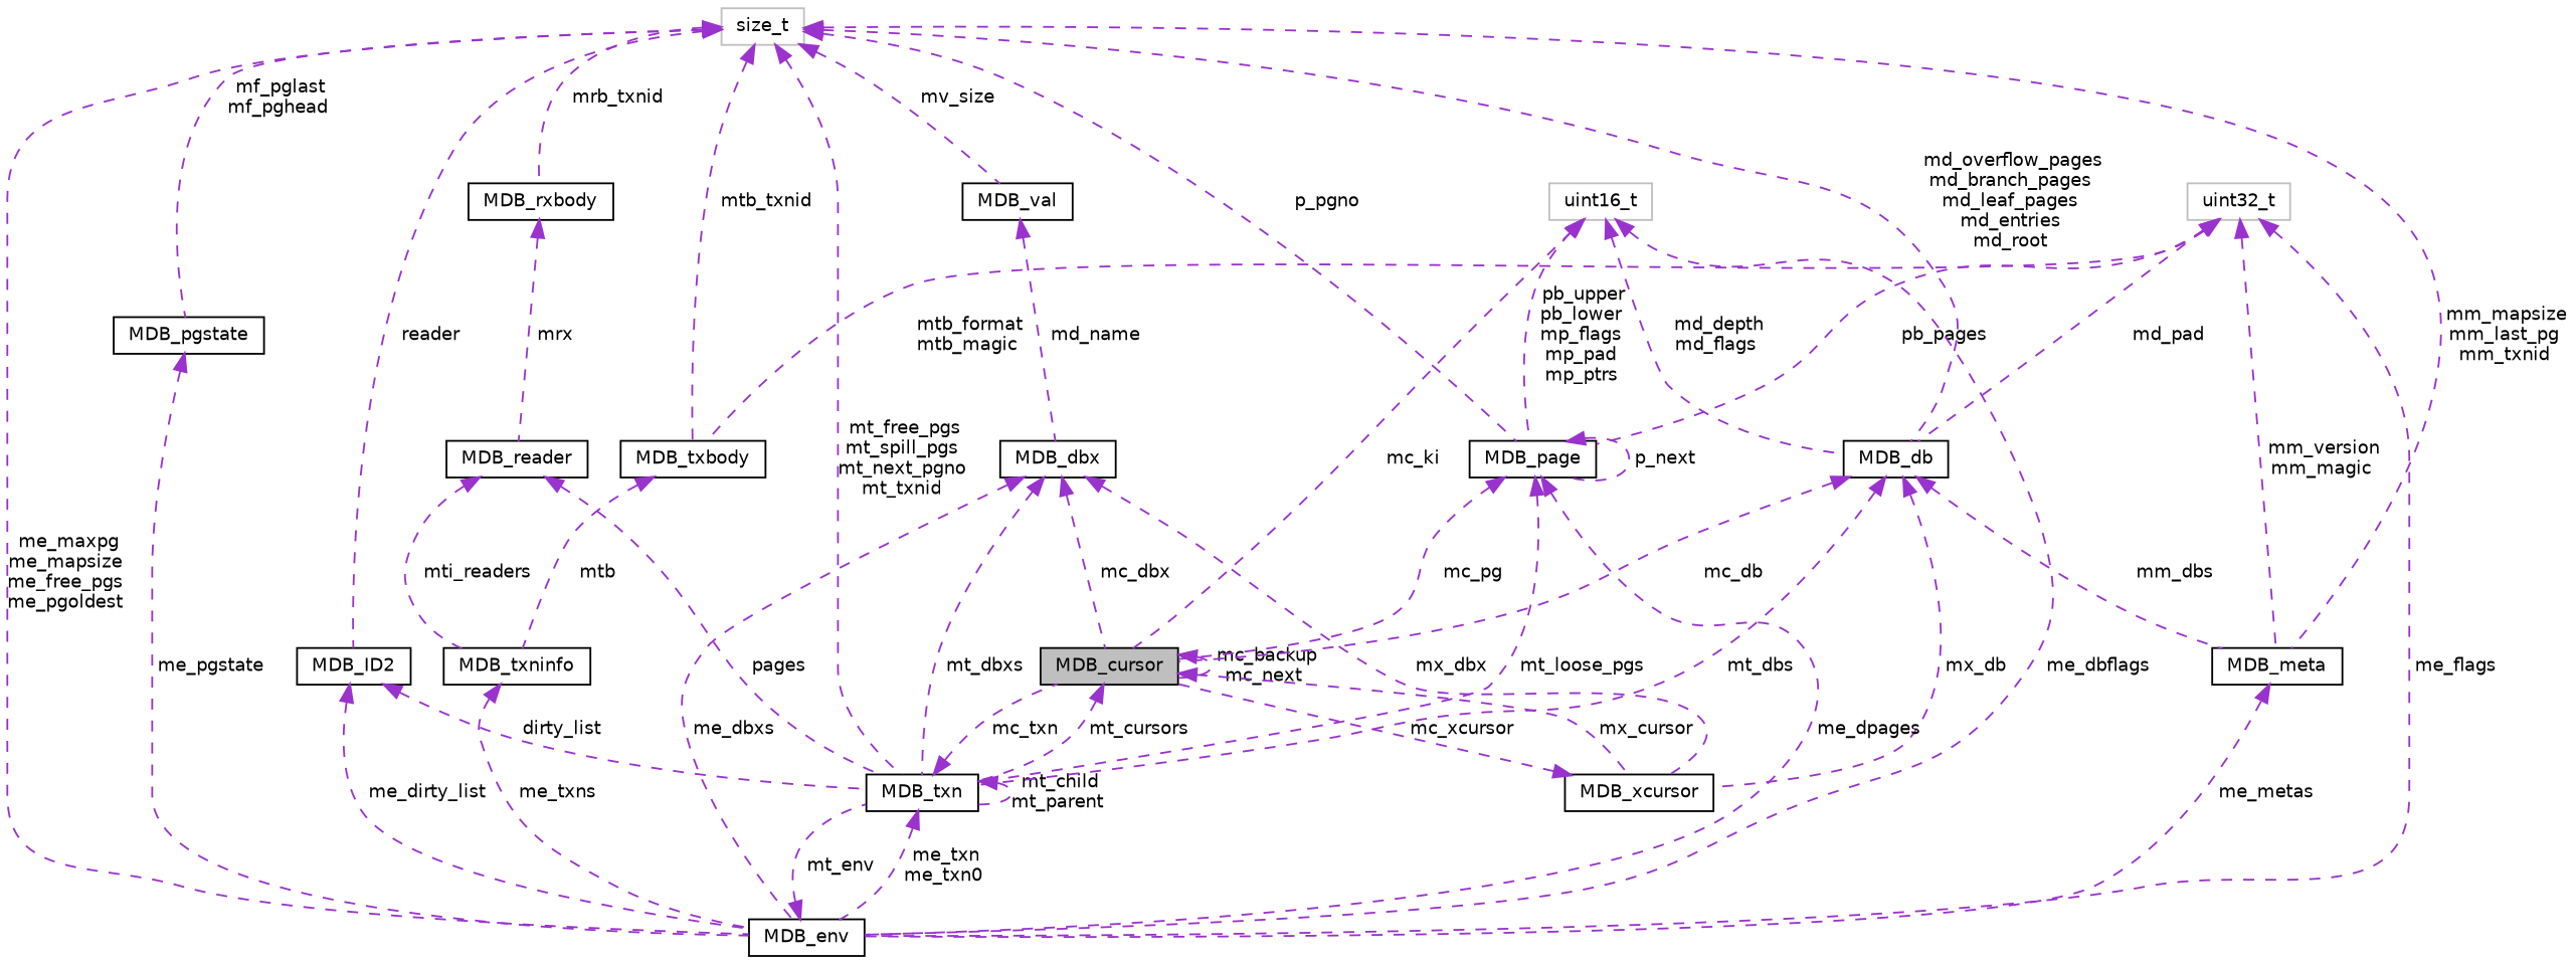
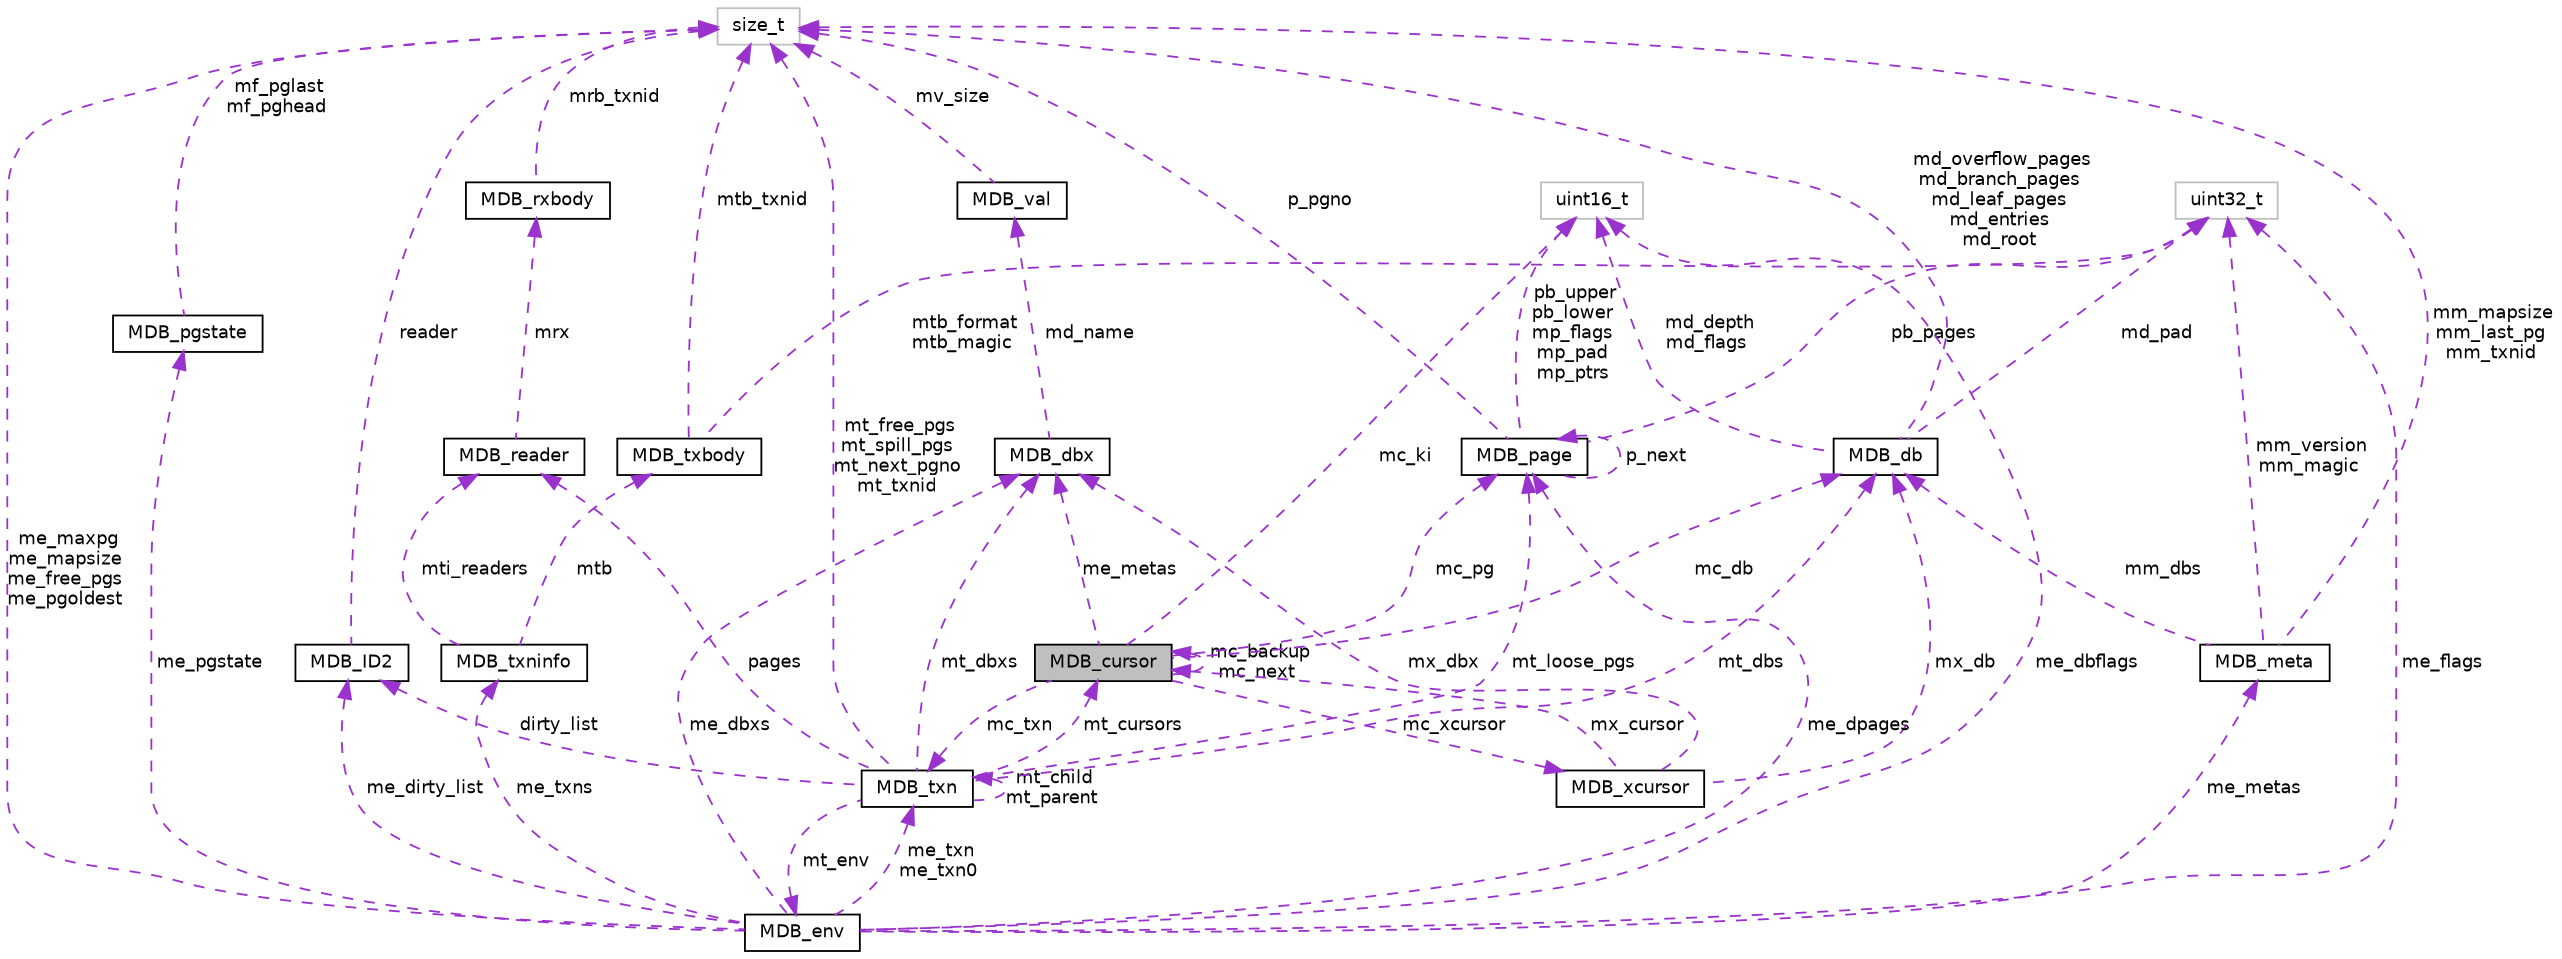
  digraph {
    node [color=black fillcolor=white fontname=Helvetica fontsize=10 shape=record style=filled]
    edge [color=darkorchid3 dir=back fontname=Helvetica fontsize=10 labelfontname=Helvetica labelfontsize=10 style=dashed]
    n1 [fillcolor=grey75 fontcolor=black height=0.2 label=MDB_cursor width=0.4]
    n2 [height=0.2 label=MDB_txn width=0.4]
    n3 [height=0.2 label=MDB_xcursor width=0.4]
    n4 [height=0.2 label=MDB_env width=0.4]
    n5 [height=0.2 label=MDB_db width=0.4]
    n6 [height=0.2 label=MDB_meta width=0.4]
    n7 [color=grey75 height=0.2 label=uint32_t width=0.4]
    n8 [height=0.2 label=MDB_page width=0.4]
    n9 [height=0.2 label=MDB_txbody width=0.4]
    n10 [height=0.2 label=MDB_txninfo width=0.4]
    n11 [color=grey75 height=0.2 label=uint16_t width=0.4]
    n12 [color=grey75 height=0.2 label=size_t width=0.4]
    n13 [height=0.2 label=MDB_val width=0.4]
    n14 [height=0.2 label=MDB_rxbody width=0.4]
    n15 [height=0.2 label=MDB_ID2 width=0.4]
    n16 [height=0.2 label=MDB_pgstate width=0.4]
    n17 [height=0.2 label=MDB_dbx width=0.4]
    n18 [height=0.2 label=MDB_reader width=0.4]
    n1 -> n1 [label=" mc_backup\nmc_next"]
    n1 -> n2 [label=" mt_cursors"]
    n1 -> n3 [label=" mx_cursor"]
    n2 -> n1 [label=" mc_txn"]
    n2 -> n2 [label=" mt_child\nmt_parent"]
    n2 -> n4 [label=" me_txn\nme_txn0"]
    n3 -> n1 [label=" mc_xcursor"]
    n4 -> n2 [label=" mt_env"]
    n5 -> n1 [label=" mc_db"]
    n5 -> n2 [label=" mt_dbs"]
    n5 -> n3 [label=" mx_db"]
    n5 -> n6 [label=" mm_dbs"]
    n6 -> n4 [label=" me_metas"]
    n7 -> n4 [label=" me_flags"]
    n7 -> n5 [label=" md_pad"]
    n7 -> n6 [label=" mm_version\nmm_magic"]
    n7 -> n8 [label=" pb_pages"]
    n7 -> n9 [label=" mtb_format\nmtb_magic"]
    n8 -> n1 [label=" mc_pg"]
    n8 -> n2 [label=" mt_loose_pgs"]
    n8 -> n4 [label=" me_dpages"]
    n8 -> n8 [label=" p_next"]
    n9 -> n10 [label=" mtb"]
    n10 -> n4 [label=" me_txns"]
    n11 -> n1 [label=" mc_ki"]
    n11 -> n4 [label=" me_dbflags"]
    n11 -> n5 [label=" md_depth\nmd_flags"]
    n11 -> n8 [label=" pb_upper\npb_lower\nmp_flags\nmp_pad\nmp_ptrs"]
    n12 -> n2 [label=" mt_free_pgs\nmt_spill_pgs\nmt_next_pgno\nmt_txnid"]
    n12 -> n4 [label=" me_maxpg\nme_mapsize\nme_free_pgs\nme_pgoldest"]
    n12 -> n5 [label=" md_overflow_pages\nmd_branch_pages\nmd_leaf_pages\nmd_entries\nmd_root"]
    n12 -> n6 [label=" mm_mapsize\nmm_last_pg\nmm_txnid"]
    n12 -> n8 [label=" p_pgno"]
    n12 -> n9 [label=" mtb_txnid"]
    n12 -> n13 [label=" mv_size"]
    n12 -> n14 [label=" mrb_txnid"]
    n12 -> n15 [label=" reader"]
    n12 -> n16 [label=" mf_pglast\nmf_pghead"]
    n13 -> n17 [label=" md_name"]
    n14 -> n18 [label=" mrx"]
    n15 -> n2 [label=" dirty_list"]
    n15 -> n4 [label=" me_dirty_list"]
    n16 -> n4 [label=" me_pgstate"]
-   n17 -> n1 [label=" mc_dbx"]
+   n17 -> n1 [label=" me_metas"]
    n17 -> n2 [label=" mt_dbxs"]
    n17 -> n3 [label=" mx_dbx"]
    n17 -> n4 [label=" me_dbxs"]
    n18 -> n2 [label=" pages"]
    n18 -> n10 [label=" mti_readers"]
  }
